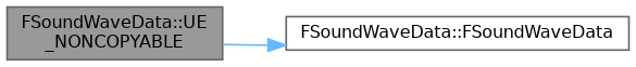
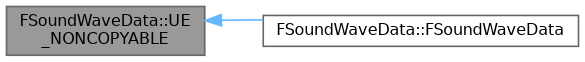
  digraph {
    rankdir=LR
    node [fontname=Helvetica fontsize=10 shape=box style=filled]
    n1 [color=gray40 fillcolor=grey60 fontcolor=black height=0.2 label="FSoundWaveData::UE\l_NONCOPYABLE" width=0.4]
    n2 [color=grey40 fillcolor=white height=0.2 label="FSoundWaveData::FSoundWaveData" width=0.4]
-   n1 -> n2 [color=steelblue1 fontname=Helvetica fontsize=10 labelfontname=Helvetica labelfontsize=10 style=solid]
+   n2 -> n1 [color=steelblue1 fontname=Helvetica fontsize=10 labelfontname=Helvetica labelfontsize=10 style=solid]
  }
